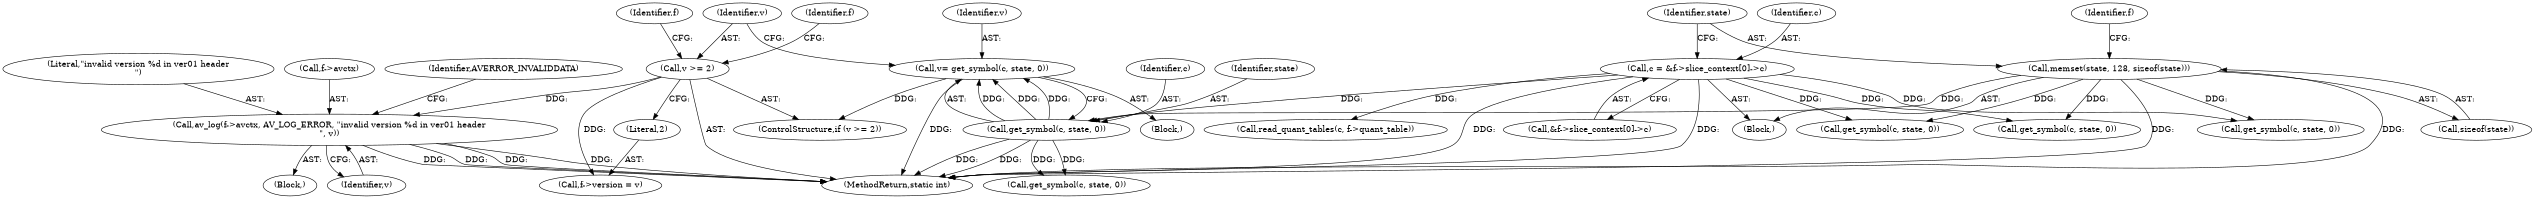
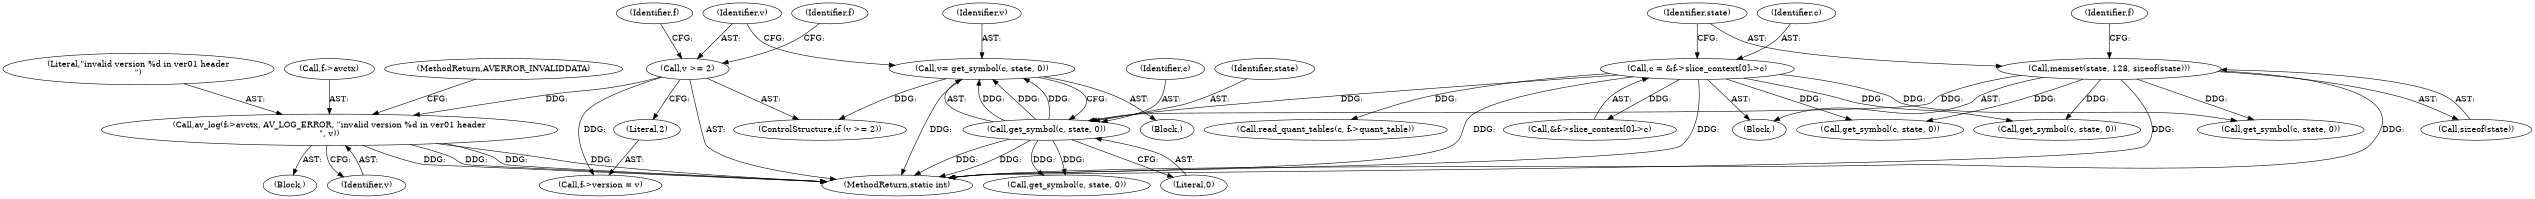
  digraph {
    n1 [label="(Call,av_log(f->avctx, AV_LOG_ERROR, \"invalid version %d in ver01 header\n\", v))"]
    n2 [label="(Block,)"]
    n3 [label="(Identifier,v)"]
    n4 [label="(MethodReturn,static int)"]
    n5 [label="(Call,v >= 2)"]
    n6 [label="(ControlStructure,if (v >= 2))"]
    n7 [label="(Literal,2)"]
    n8 [label="(Call,f->version = v)"]
    n9 [label="(Call,v= get_symbol(c, state, 0))"]
    n10 [label="(Call,get_symbol(c, state, 0))"]
    n11 [label="(Block,)"]
+   n12 [label="(Literal,0)"]
    n13 [label="(Call,get_symbol(c, state, 0))"]
    n14 [label="(Call,c = &f->slice_context[0]->c)"]
    n15 [label="(Call,get_symbol(c, state, 0))"]
    n16 [label="(Call,&f->slice_context[0]->c)"]
    n17 [label="(Call,get_symbol(c, state, 0))"]
    n18 [label="(Call,read_quant_tables(c, f->quant_table))"]
    n19 [label="(Block,)"]
    n20 [label="(Call,get_symbol(c, state, 0))"]
    n21 [label="(Call,memset(state, 128, sizeof(state)))"]
    n22 [label="(Call,sizeof(state))"]
    n23 [label="(Identifier,c)"]
    n24 [label="(Identifier,state)"]
    n25 [label="(Literal,\"invalid version %d in ver01 header\n\")"]
    n26 [label="(Identifier,c)"]
    n27 [label="(Identifier,v)"]
    n28 [label="(Call,f->avctx)"]
-   n29 [label="(Identifier,AVERROR_INVALIDDATA)"]
+   n29 [label="(MethodReturn,AVERROR_INVALIDDATA)"]
    n30 [label="(Identifier,f)"]
    n31 [label="(Identifier,state)"]
    n32 [label="(Identifier,v)"]
    n33 [label="(Identifier,f)"]
    n34 [label="(Identifier,f)"]
    n1 -> n2 [label="AST: "]
    n1 -> n3 [label="CFG: "]
    n1 -> n4 [label="DDG: "]
    n1 -> n4 [label="DDG: "]
    n1 -> n4 [label="DDG: "]
    n1 -> n4 [label="DDG: "]
    n3 -> n1 [label="AST: "]
    n5 -> n1 [label="DDG: "]
    n5 -> n4 [label="AST: "]
    n5 -> n6 [label="AST: "]
    n5 -> n7 [label="CFG: "]
    n5 -> n8 [label="DDG: "]
    n7 -> n8 [label="AST: "]
    n9 -> n4 [label="DDG: "]
    n9 -> n6 [label="DDG: "]
    n9 -> n10 [label="CFG: "]
    n9 -> n11 [label="AST: "]
    n10 -> n4 [label="DDG: "]
    n10 -> n4 [label="DDG: "]
    n10 -> n9 [label="AST: "]
    n10 -> n9 [label="DDG: "]
    n10 -> n9 [label="DDG: "]
    n10 -> n9 [label="DDG: "]
+   n10 -> n12 [label="CFG: "]
    n10 -> n13 [label="DDG: "]
    n10 -> n13 [label="DDG: "]
+   n12 -> n10 [label="AST: "]
    n14 -> n4 [label="DDG: "]
    n14 -> n4 [label="DDG: "]
    n14 -> n10 [label="DDG: "]
    n14 -> n15 [label="DDG: "]
-   n14 -> n16 [label="CFG: "]
+   n14 -> n16 [label="DDG: "]
    n14 -> n17 [label="DDG: "]
    n14 -> n18 [label="DDG: "]
    n14 -> n19 [label="AST: "]
    n14 -> n20 [label="DDG: "]
    n16 -> n14 [label="AST: "]
    n21 -> n4 [label="DDG: "]
    n21 -> n4 [label="DDG: "]
    n21 -> n10 [label="DDG: "]
    n21 -> n15 [label="DDG: "]
    n21 -> n17 [label="DDG: "]
    n21 -> n19 [label="AST: "]
    n21 -> n20 [label="DDG: "]
    n21 -> n22 [label="AST: "]
    n22 -> n21 [label="AST: "]
    n23 -> n10 [label="AST: "]
    n24 -> n14 [label="CFG: "]
    n24 -> n21 [label="AST: "]
    n25 -> n1 [label="AST: "]
    n26 -> n14 [label="AST: "]
    n27 -> n9 [label="AST: "]
    n28 -> n1 [label="AST: "]
    n29 -> n1 [label="CFG: "]
    n30 -> n5 [label="CFG: "]
    n31 -> n10 [label="AST: "]
    n32 -> n5 [label="AST: "]
    n32 -> n9 [label="CFG: "]
    n33 -> n5 [label="CFG: "]
    n34 -> n21 [label="CFG: "]
  }
